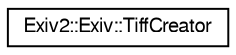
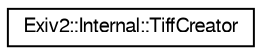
  digraph {
    rankdir=LR
-   n1 [color=black fillcolor=white fontname=FreeSans fontsize=10 height=0.2 label="Exiv2::Exiv::TiffCreator" shape=record style=filled width=0.4]
+   n1 [color=black fillcolor=white fontname=FreeSans fontsize=10 height=0.2 label="Exiv2::Internal::TiffCreator" shape=record style=filled width=0.4]
  }
